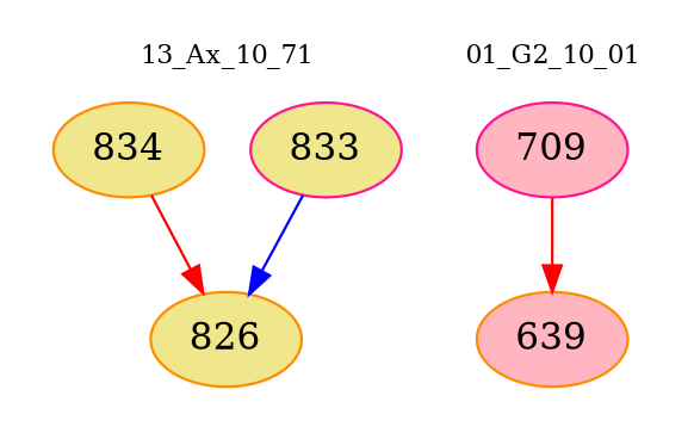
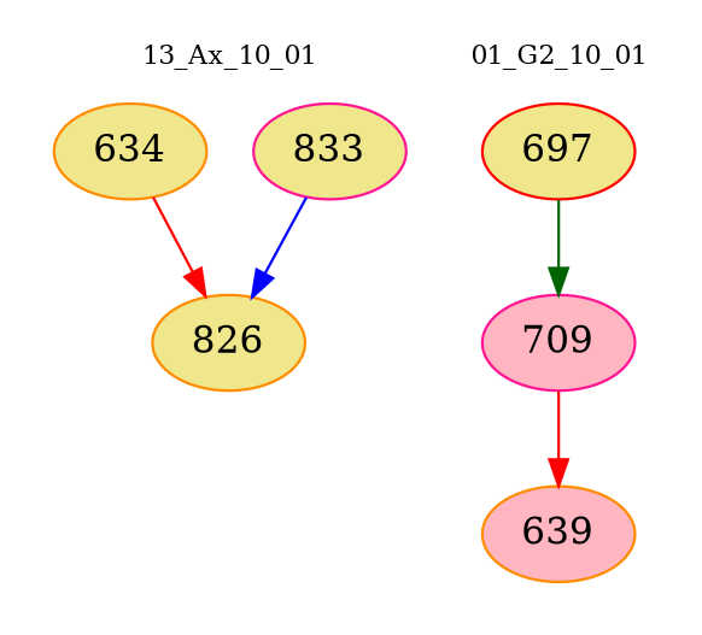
  digraph {
    node [color=darkorange fillcolor=khaki style=filled]
    edge [color=red]
    n1 [color=deeppink label=833]
    n2 [label=826]
-   n3 [label=834]
+   n3 [label=634]
+   n4 [color=red label=697]
    n5 [color=deeppink fillcolor=lightpink label=709]
    n6 [fillcolor=lightpink label=639]
    subgraph cluster_1 {
      color=white
      fontsize=10
-     label="13_Ax_10_71"
+     label="13_Ax_10_01"
      n1
      n2
      n3
    }
    subgraph cluster_2 {
      color=white
      fontsize=10
      label="01_G2_10_01"
+     n4
      n5
      n6
    }
    n1 -> n2 [color=blue]
    n3 -> n2
+   n4 -> n5 [color=darkgreen]
    n5 -> n6
  }
